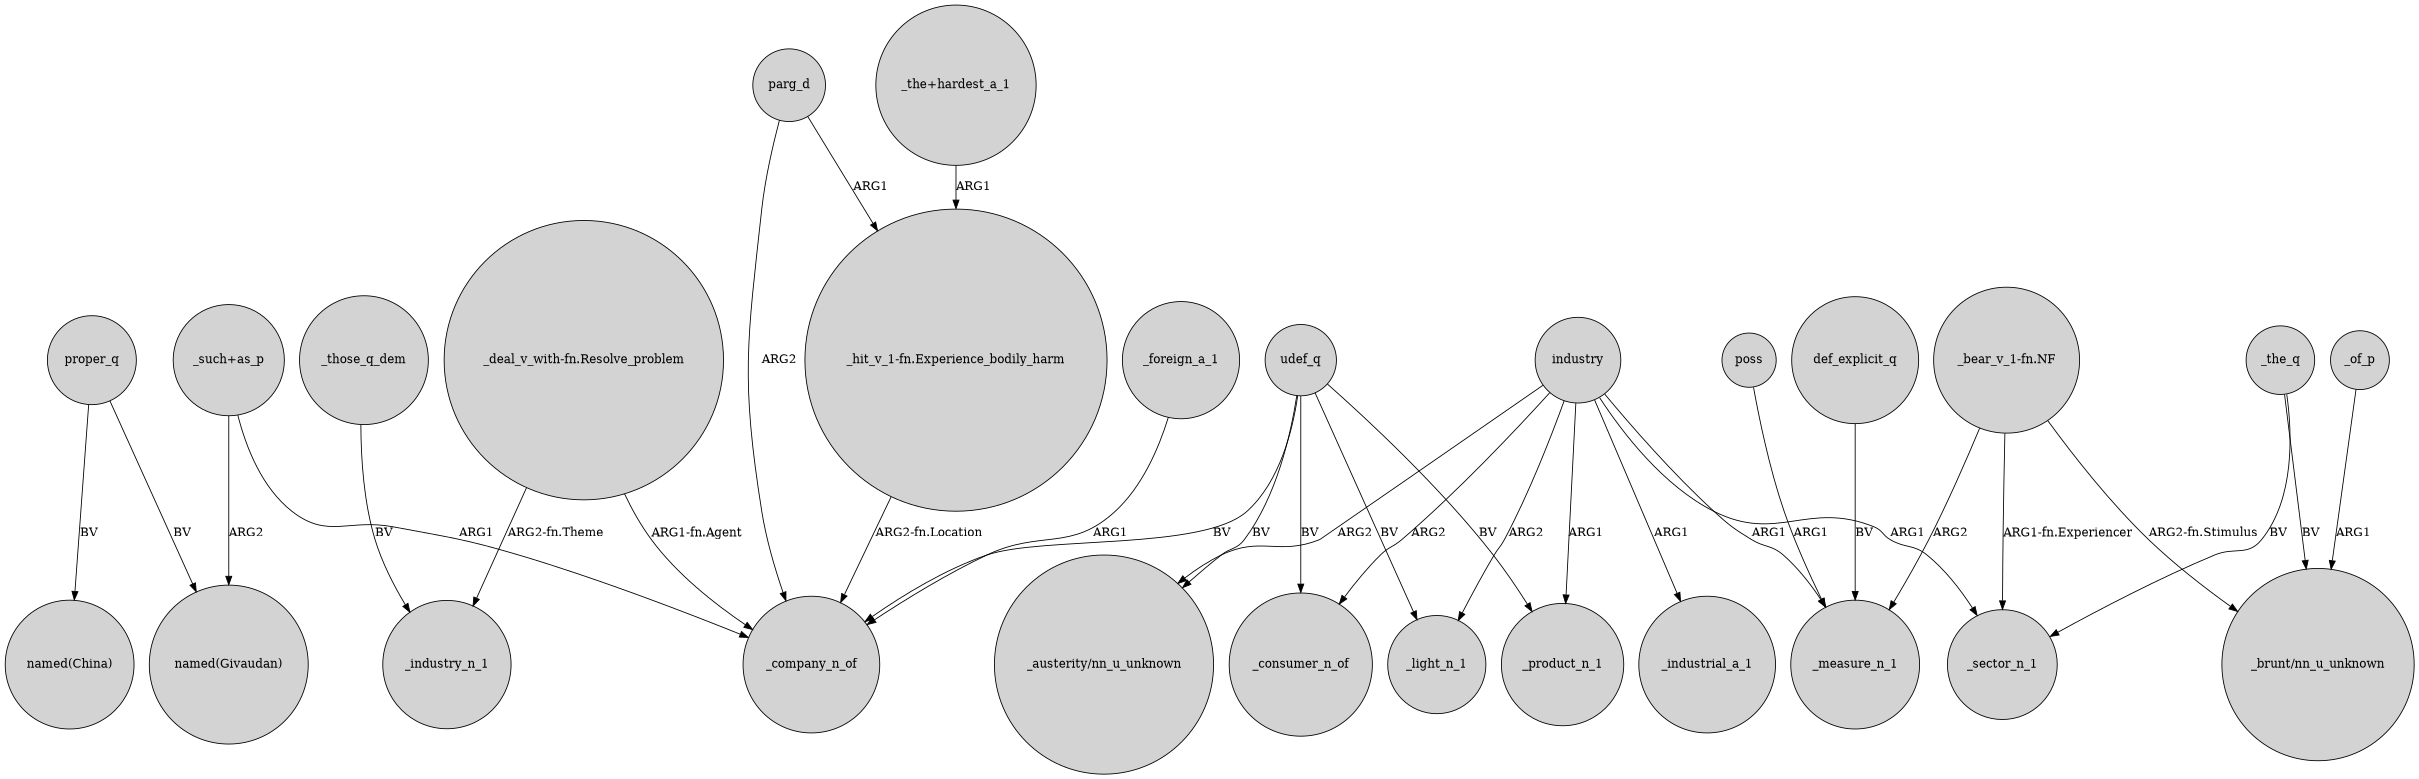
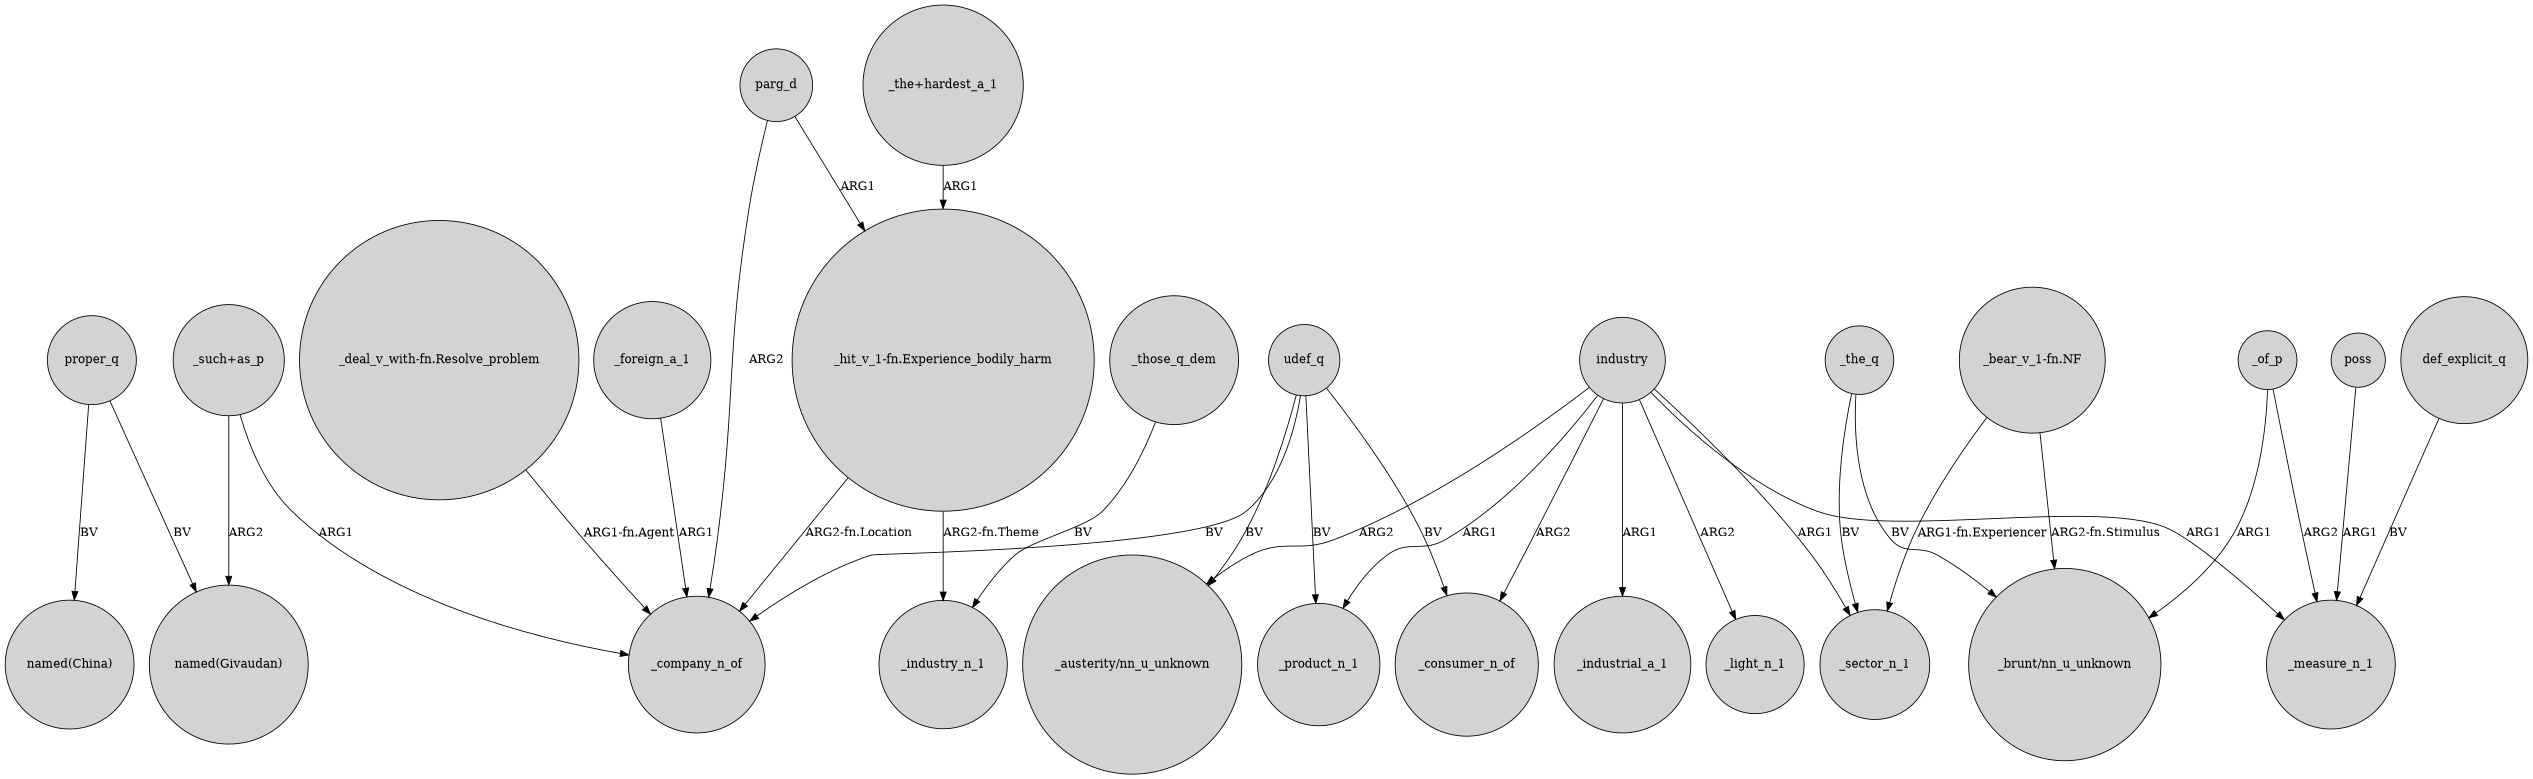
  digraph {
    node [shape=circle style=filled]
    "_such+as_p"
    "named(Givaudan)"
    _company_n_of
    n4 [label=industry]
    _product_n_1
    _sector_n_1
    _measure_n_1
    _industrial_a_1
    _light_n_1
    _consumer_n_of
    "_austerity/nn_u_unknown"
    _of_p
    "_brunt/nn_u_unknown"
    "_deal_v_with-fn.Resolve_problem"
    _industry_n_1
    "_bear_v_1-fn.NF"
    proper_q
    "named(China)"
    _those_q_dem
    poss
    parg_d
    "_hit_v_1-fn.Experience_bodily_harm"
    _foreign_a_1
    udef_q
    _the_q
    "_the+hardest_a_1"
    def_explicit_q
    "_such+as_p" -> "named(Givaudan)" [label=ARG2]
    "_such+as_p" -> _company_n_of [label=ARG1]
    n4 -> _product_n_1 [label=ARG1]
    n4 -> _sector_n_1 [label=ARG1]
    n4 -> _measure_n_1 [label=ARG1]
    n4 -> _industrial_a_1 [label=ARG1]
    n4 -> _light_n_1 [label=ARG2]
    n4 -> _consumer_n_of [label=ARG2]
    n4 -> "_austerity/nn_u_unknown" [label=ARG2]
-   "_bear_v_1-fn.NF" -> _measure_n_1 [label=ARG2]
+   _of_p -> _measure_n_1 [label=ARG2]
    _of_p -> "_brunt/nn_u_unknown" [label=ARG1]
    "_deal_v_with-fn.Resolve_problem" -> _company_n_of [label="ARG1-fn.Agent"]
-   "_deal_v_with-fn.Resolve_problem" -> _industry_n_1 [label="ARG2-fn.Theme"]
+   "_hit_v_1-fn.Experience_bodily_harm" -> _industry_n_1 [label="ARG2-fn.Theme"]
    "_bear_v_1-fn.NF" -> _sector_n_1 [label="ARG1-fn.Experiencer"]
    "_bear_v_1-fn.NF" -> "_brunt/nn_u_unknown" [label="ARG2-fn.Stimulus"]
    proper_q -> "named(Givaudan)" [label=BV]
    proper_q -> "named(China)" [label=BV]
    _those_q_dem -> _industry_n_1 [label=BV]
    poss -> _measure_n_1 [label=ARG1]
    parg_d -> _company_n_of [label=ARG2]
    parg_d -> "_hit_v_1-fn.Experience_bodily_harm" [label=ARG1]
    "_hit_v_1-fn.Experience_bodily_harm" -> _company_n_of [label="ARG2-fn.Location"]
    _foreign_a_1 -> _company_n_of [label=ARG1]
    udef_q -> _company_n_of [label=BV]
    udef_q -> _product_n_1 [label=BV]
-   udef_q -> _light_n_1 [label=BV]
    udef_q -> _consumer_n_of [label=BV]
    udef_q -> "_austerity/nn_u_unknown" [label=BV]
    _the_q -> _sector_n_1 [label=BV]
    _the_q -> "_brunt/nn_u_unknown" [label=BV]
    "_the+hardest_a_1" -> "_hit_v_1-fn.Experience_bodily_harm" [label=ARG1]
    def_explicit_q -> _measure_n_1 [label=BV]
  }
